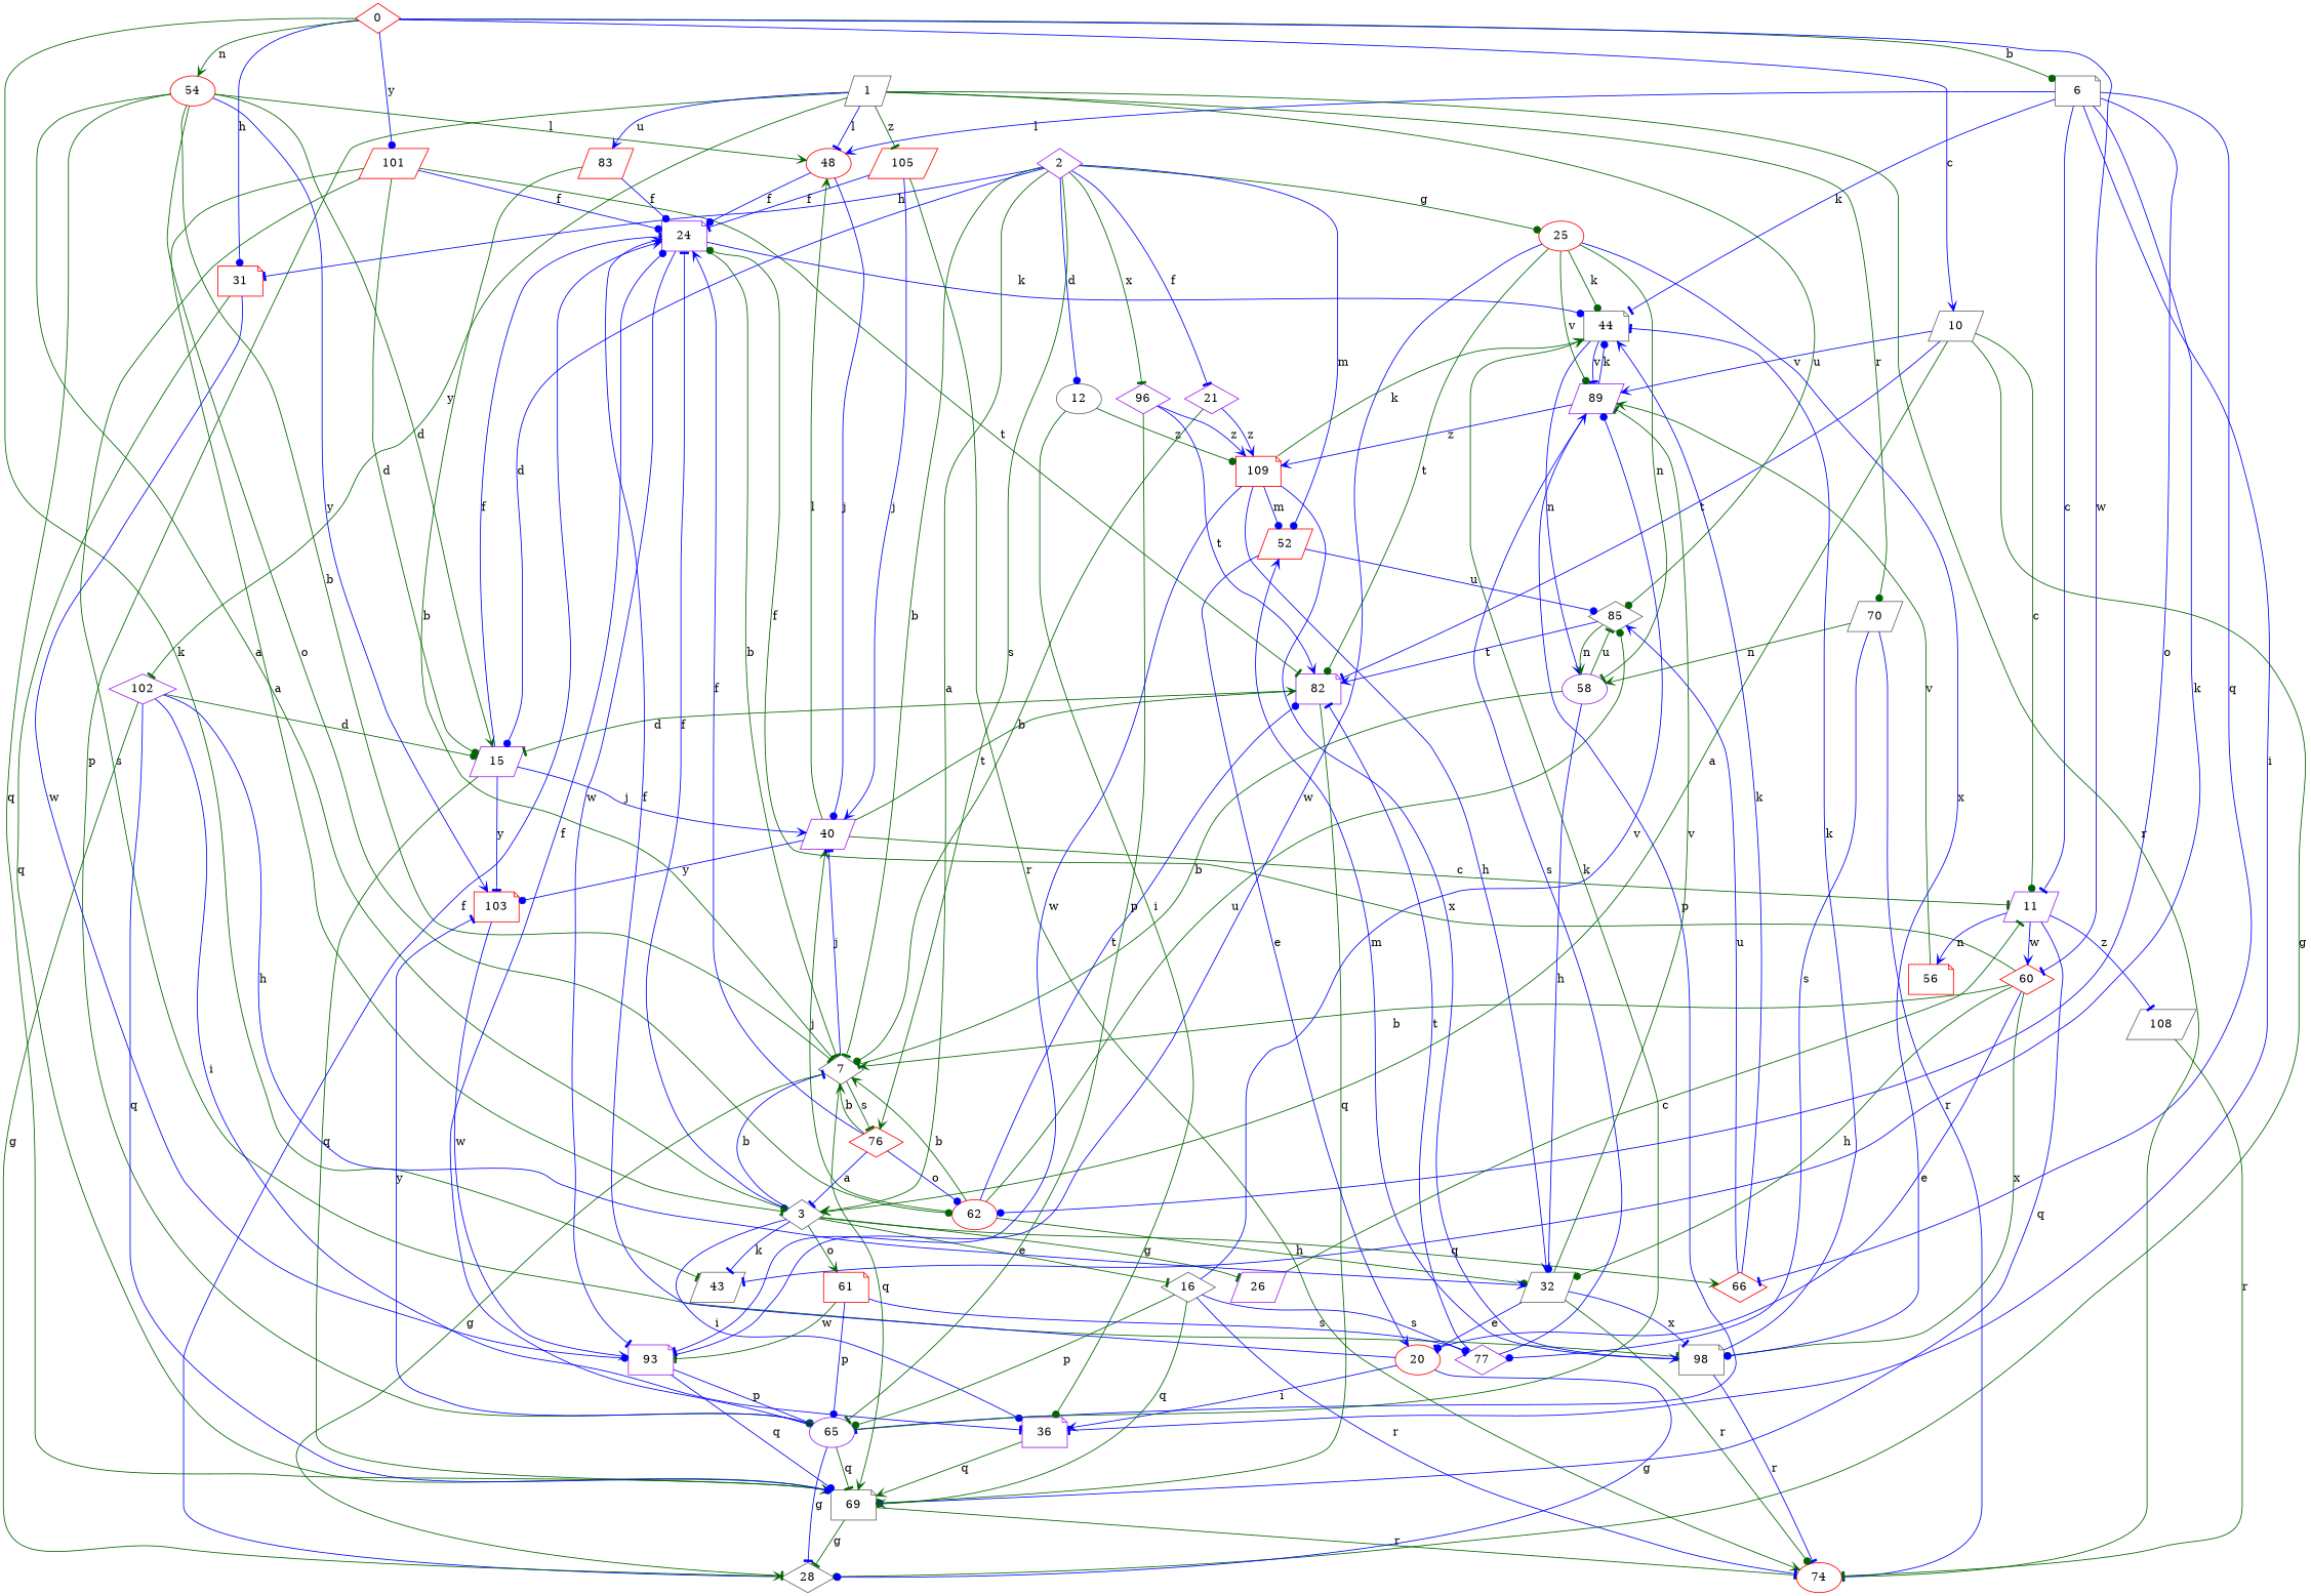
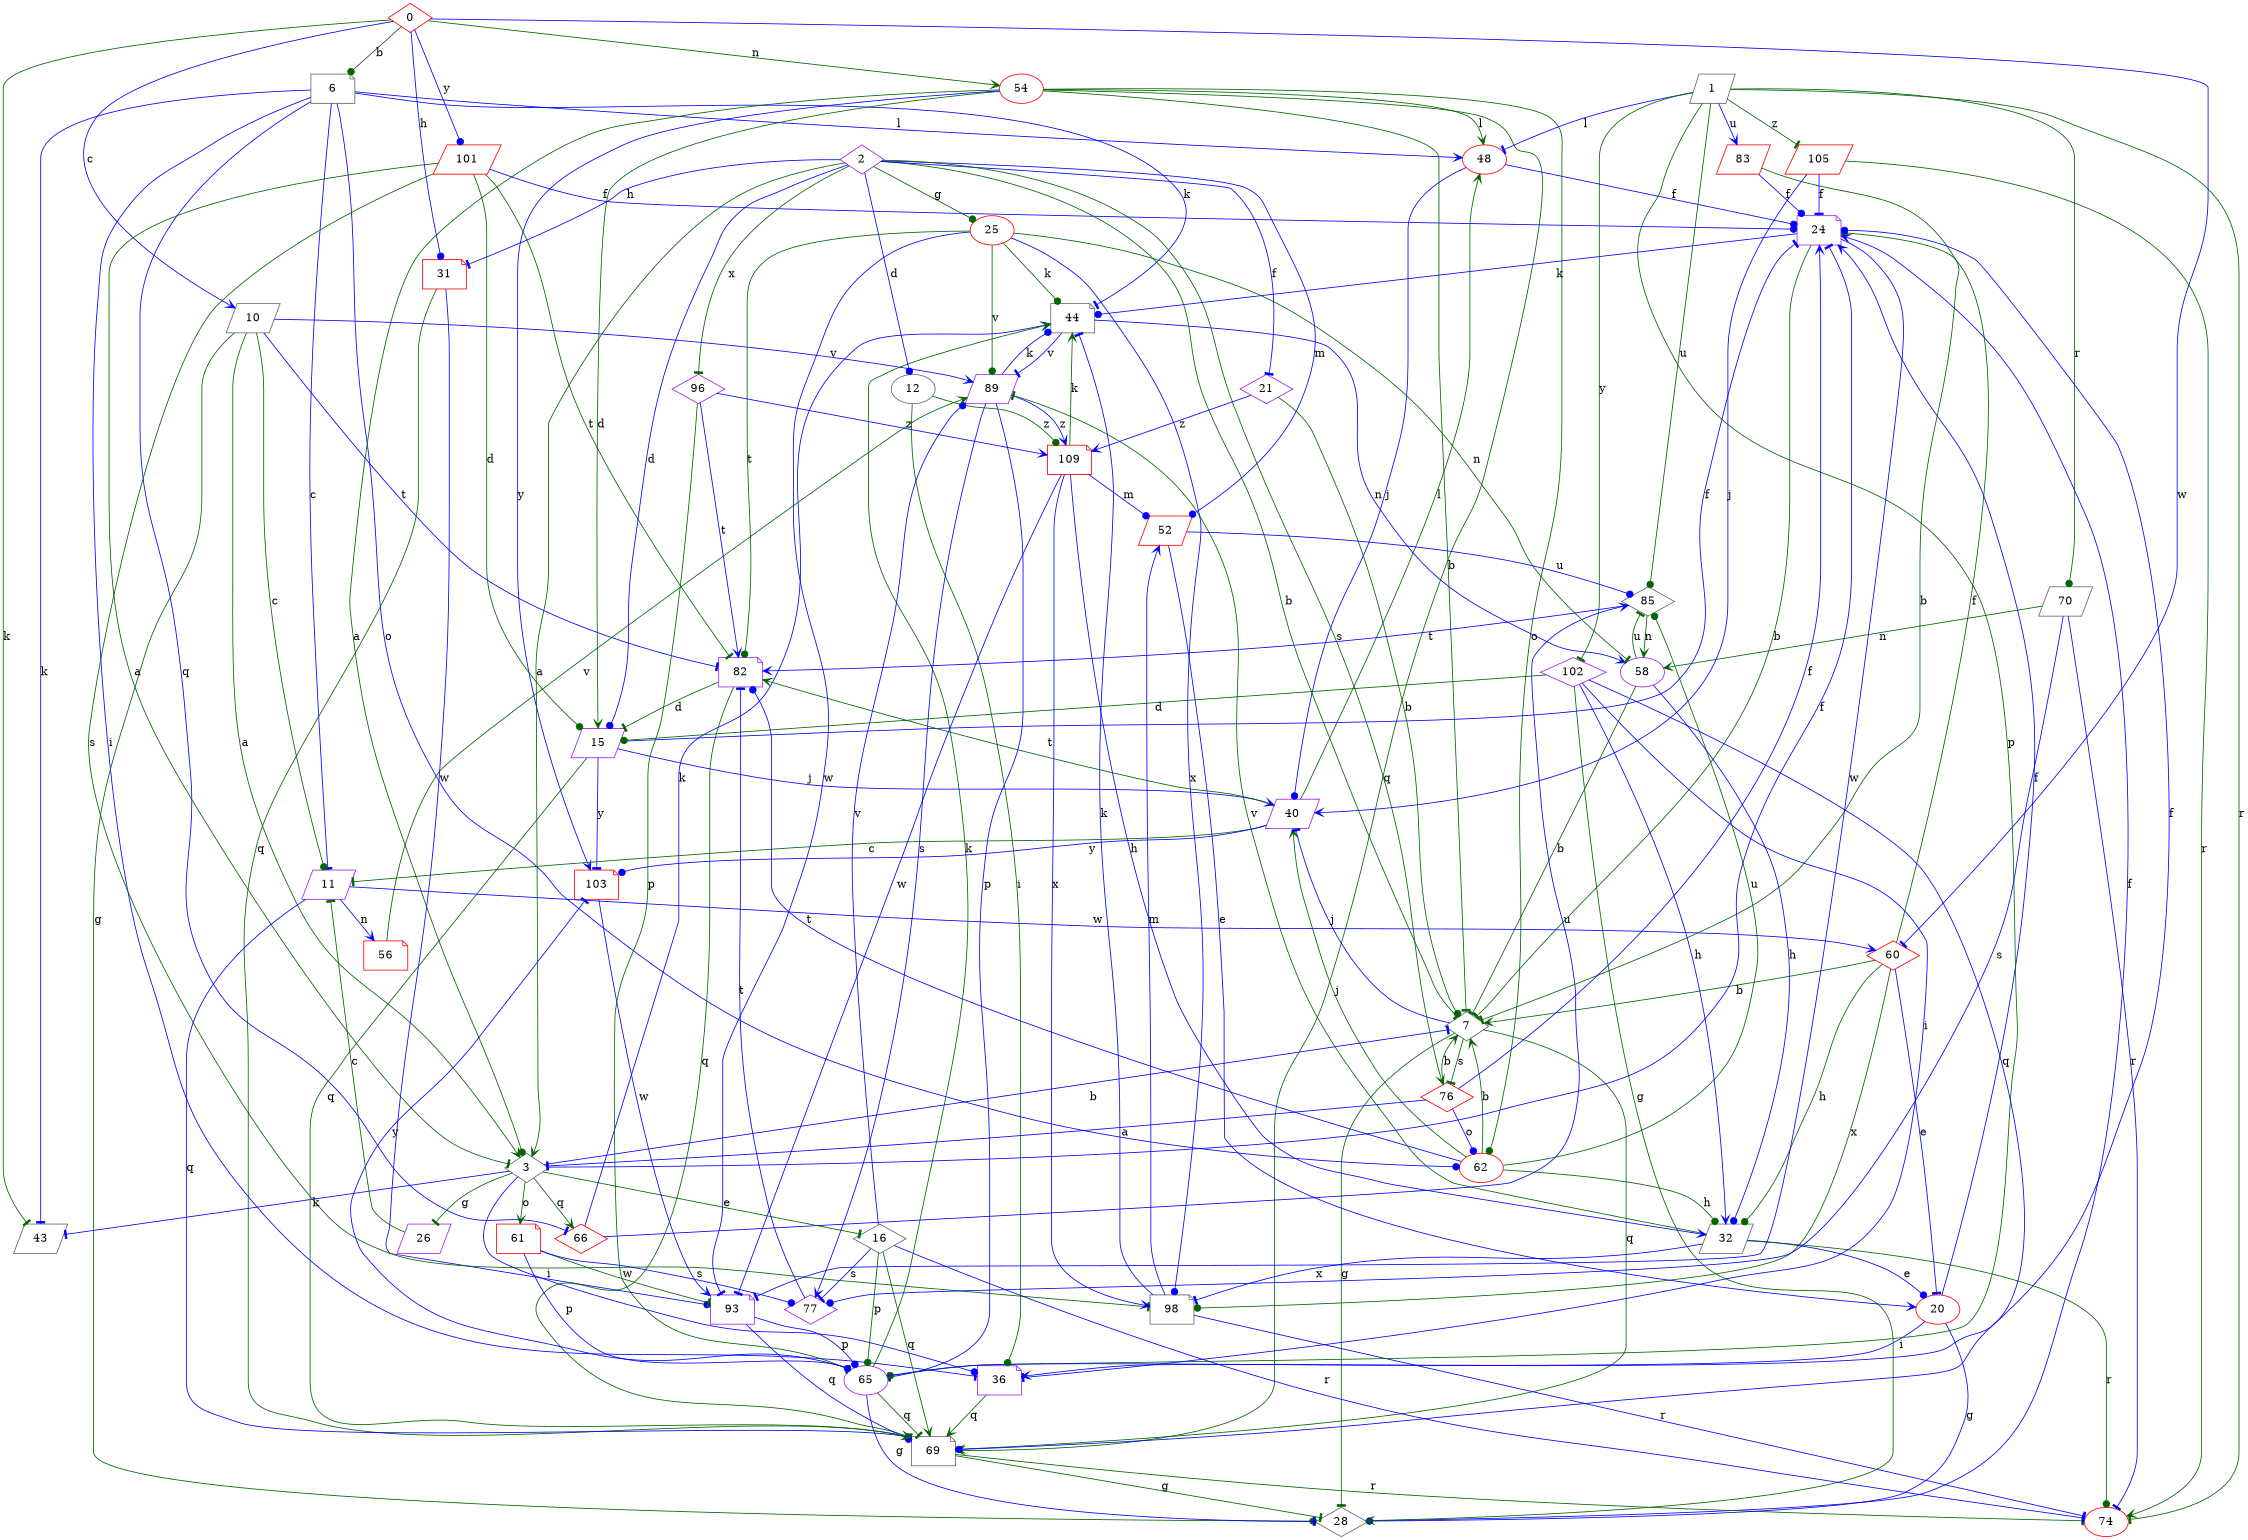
  strict digraph {
    node [color=red shape=parallelogram]
    edge [arrowhead=tee color=blue]
    0 [shape=diamond]
    6 [color=gray40 shape=note]
    10 [color=gray40]
    31 [shape=note]
    43 [color=gray40]
    54 [shape=ellipse]
    n7 [label=60 shape=diamond]
    101
    48 [shape=ellipse]
    36 [color=purple shape=note]
    66 [shape=diamond]
    11 [color=purple]
    44 [color=gray40 shape=note]
    62 [shape=ellipse]
    3 [color=gray40 shape=diamond]
    28 [color=gray40 shape=diamond]
    82 [color=purple shape=note]
    89 [color=purple]
    69 [color=gray40 shape=note]
    93 [color=purple shape=note]
    7 [color=gray40 shape=diamond]
    15 [color=purple]
    103 [shape=note]
    24 [color=purple shape=note]
    20 [shape=ellipse]
    98 [color=gray40 shape=note]
    32 [color=gray40]
    1 [color=gray40]
    65 [color=purple shape=ellipse]
    70 [color=gray40]
    74 [shape=ellipse]
    83
    85 [color=gray40 shape=diamond]
    102 [color=purple shape=diamond]
    105
    40 [color=purple]
    77 [color=purple shape=diamond]
    58 [color=purple shape=ellipse]
    2 [color=purple shape=diamond]
    12 [color=gray40 shape=ellipse]
    21 [color=purple shape=diamond]
    25 [shape=ellipse]
    52
    76 [shape=diamond]
    96 [color=purple shape=diamond]
    16 [color=gray40 shape=diamond]
    26 [color=purple]
    61 [shape=note]
    109 [shape=note]
    56 [shape=note]
-   108 [color=gray40]
    0 -> 6 [arrowhead=dot color=darkgreen label=b]
    0 -> 10 [arrowhead=vee label=c]
    0 -> 31 [arrowhead=dot label=h]
    0 -> 43 [color=darkgreen label=k]
    0 -> 54 [arrowhead=vee color=darkgreen label=n]
    0 -> n7 [label=w]
    0 -> 101 [arrowhead=dot label=y]
    6 -> 43 [label=k]
    6 -> 48 [arrowhead=vee label=l]
    6 -> 36 [label=i]
    6 -> 66 [label=q]
    6 -> 11 [label=c]
    6 -> 44 [label=k]
    6 -> 62 [arrowhead=dot label=o]
    10 -> 11 [arrowhead=dot color=darkgreen label=c]
    10 -> 3 [arrowhead=vee color=darkgreen label=a]
    10 -> 28 [arrowhead=dot color=darkgreen label=g]
    10 -> 82 [label=t]
    10 -> 89 [arrowhead=vee label=v]
    31 -> 69 [arrowhead=vee color=darkgreen label=q]
    31 -> 93 [arrowhead=dot label=w]
    54 -> 48 [arrowhead=vee color=darkgreen label=l]
    54 -> 62 [arrowhead=dot color=darkgreen label=o]
    54 -> 3 [arrowhead=dot color=darkgreen label=a]
    54 -> 69 [arrowhead=vee color=darkgreen label=q]
    54 -> 7 [color=darkgreen label=b]
    54 -> 15 [arrowhead=vee color=darkgreen label=d]
    54 -> 103 [arrowhead=vee label=y]
    n7 -> 7 [arrowhead=vee color=darkgreen label=b]
    n7 -> 24 [arrowhead=dot color=darkgreen label=f]
    n7 -> 20 [label=e]
    n7 -> 98 [arrowhead=dot color=darkgreen label=x]
    n7 -> 32 [arrowhead=dot color=darkgreen label=h]
    101 -> 3 [color=darkgreen label=a]
    101 -> 82 [color=darkgreen label=t]
    101 -> 15 [arrowhead=dot color=darkgreen label=d]
    101 -> 24 [arrowhead=dot label=f]
    101 -> 98 [color=darkgreen label=s]
    48 -> 24 [arrowhead=dot label=f]
    48 -> 40 [arrowhead=dot label=j]
    36 -> 69 [arrowhead=vee color=darkgreen label=q]
    66 -> 44 [arrowhead=vee label=k]
    66 -> 85 [arrowhead=vee label=u]
    11 -> n7 [arrowhead=vee label=w]
    11 -> 69 [arrowhead=dot label=q]
    11 -> 56 [arrowhead=vee label=n]
-   11 -> 108 [label=z]
    44 -> 89 [label=v]
    44 -> 58 [arrowhead=vee label=n]
    62 -> 82 [arrowhead=dot label=t]
    62 -> 7 [arrowhead=vee color=darkgreen label=b]
    62 -> 32 [arrowhead=dot color=darkgreen label=h]
    62 -> 85 [arrowhead=dot color=darkgreen label=u]
    62 -> 40 [arrowhead=vee color=darkgreen label=j]
    3 -> 43 [label=k]
    3 -> 36 [arrowhead=dot label=i]
    3 -> 66 [arrowhead=vee color=darkgreen label=q]
    3 -> 7 [label=b]
    3 -> 24 [label=f]
    3 -> 16 [color=darkgreen label=e]
    3 -> 26 [color=darkgreen label=g]
    3 -> 61 [arrowhead=vee color=darkgreen label=o]
    28 -> 24 [arrowhead=vee label=f]
    82 -> 69 [color=darkgreen label=q]
    82 -> 15 [color=darkgreen label=d]
    89 -> 44 [arrowhead=dot label=k]
    89 -> 65 [label=p]
-   77 -> 89 [arrowhead=vee label=s]
+   89 -> 77 [arrowhead=vee label=s]
    89 -> 109 [arrowhead=vee label=z]
    69 -> 28 [color=darkgreen label=g]
    69 -> 74 [color=darkgreen label=r]
    93 -> 69 [arrowhead=dot label=q]
    93 -> 65 [arrowhead=dot label=p]
    7 -> 28 [color=darkgreen label=g]
    7 -> 69 [arrowhead=vee color=darkgreen label=q]
    7 -> 40 [label=j]
    7 -> 76 [color=darkgreen label=s]
    15 -> 69 [arrowhead=vee color=darkgreen label=q]
    15 -> 103 [label=y]
    15 -> 24 [label=f]
    15 -> 40 [arrowhead=vee label=j]
    103 -> 93 [arrowhead=vee label=w]
    24 -> 44 [arrowhead=dot label=k]
    24 -> 93 [label=w]
    24 -> 7 [color=darkgreen label=b]
    20 -> 36 [arrowhead=vee label=i]
    20 -> 28 [arrowhead=dot label=g]
    20 -> 24 [arrowhead=vee label=f]
    98 -> 44 [label=k]
    98 -> 74 [label=r]
    98 -> 52 [arrowhead=vee label=m]
    32 -> 89 [color=darkgreen label=v]
    32 -> 20 [arrowhead=dot label=e]
    32 -> 98 [label=x]
    32 -> 74 [arrowhead=dot color=darkgreen label=r]
    1 -> 48 [label=l]
    1 -> 65 [arrowhead=dot color=darkgreen label=p]
    1 -> 70 [arrowhead=dot color=darkgreen label=r]
    1 -> 74 [color=darkgreen label=r]
    1 -> 83 [arrowhead=vee label=u]
    1 -> 85 [arrowhead=dot color=darkgreen label=u]
    1 -> 102 [color=darkgreen label=y]
    1 -> 105 [color=darkgreen label=z]
    65 -> 44 [arrowhead=vee color=darkgreen label=k]
    65 -> 28 [label=g]
    65 -> 69 [color=darkgreen label=q]
    65 -> 103 [label=y]
    65 -> 24 [arrowhead=dot label=f]
    70 -> 74 [label=r]
    70 -> 77 [arrowhead=dot label=s]
    70 -> 58 [arrowhead=vee color=darkgreen label=n]
    83 -> 7 [color=darkgreen label=b]
    83 -> 24 [arrowhead=dot label=f]
    85 -> 82 [arrowhead=vee label=t]
    85 -> 58 [arrowhead=vee color=darkgreen label=n]
    102 -> 36 [label=i]
    102 -> 28 [arrowhead=vee color=darkgreen label=g]
    102 -> 69 [arrowhead=dot label=q]
    102 -> 15 [arrowhead=dot color=darkgreen label=d]
    102 -> 32 [arrowhead=vee label=h]
    105 -> 24 [label=f]
    105 -> 74 [arrowhead=vee color=darkgreen label=r]
    105 -> 40 [arrowhead=vee label=j]
    40 -> 48 [arrowhead=vee color=darkgreen label=l]
    40 -> 11 [color=darkgreen label=c]
    40 -> 82 [arrowhead=vee color=darkgreen label=t]
    40 -> 103 [arrowhead=dot label=y]
    77 -> 82 [label=t]
    58 -> 7 [color=darkgreen label=b]
    58 -> 32 [arrowhead=dot label=h]
    58 -> 85 [color=darkgreen label=u]
    2 -> 31 [label=h]
    2 -> 3 [arrowhead=vee color=darkgreen label=a]
    2 -> 7 [color=darkgreen label=b]
    2 -> 15 [arrowhead=dot label=d]
    2 -> 12 [arrowhead=dot label=d]
    2 -> 21 [label=f]
    2 -> 25 [arrowhead=dot color=darkgreen label=g]
    2 -> 52 [arrowhead=dot label=m]
    2 -> 76 [arrowhead=vee color=darkgreen label=s]
    2 -> 96 [color=darkgreen label=x]
    12 -> 36 [arrowhead=dot color=darkgreen label=i]
    12 -> 109 [arrowhead=dot color=darkgreen label=z]
    21 -> 7 [arrowhead=dot color=darkgreen label=b]
    21 -> 109 [arrowhead=vee label=z]
    25 -> 44 [arrowhead=dot color=darkgreen label=k]
    25 -> 82 [arrowhead=dot color=darkgreen label=t]
    25 -> 89 [arrowhead=dot color=darkgreen label=v]
    25 -> 93 [label=w]
    25 -> 98 [arrowhead=dot label=x]
    25 -> 58 [color=darkgreen label=n]
    52 -> 20 [arrowhead=vee label=e]
    52 -> 85 [arrowhead=dot label=u]
    76 -> 62 [arrowhead=dot label=o]
    76 -> 3 [label=a]
    76 -> 7 [arrowhead=vee color=darkgreen label=b]
    76 -> 24 [arrowhead=vee label=f]
    96 -> 82 [arrowhead=vee label=t]
    96 -> 65 [color=darkgreen label=p]
    96 -> 109 [arrowhead=vee label=z]
    16 -> 89 [arrowhead=dot label=v]
    16 -> 69 [arrowhead=vee color=darkgreen label=q]
    16 -> 65 [arrowhead=dot color=darkgreen label=p]
    16 -> 74 [label=r]
    16 -> 77 [label=s]
    26 -> 11 [color=darkgreen label=c]
    61 -> 93 [color=darkgreen label=w]
    61 -> 65 [arrowhead=dot label=p]
    61 -> 77 [arrowhead=dot label=s]
    109 -> 44 [arrowhead=vee color=darkgreen label=k]
    109 -> 93 [label=w]
    109 -> 98 [arrowhead=vee label=x]
    109 -> 32 [arrowhead=vee label=h]
    109 -> 52 [arrowhead=dot label=m]
    56 -> 89 [arrowhead=vee color=darkgreen label=v]
-   108 -> 74 [color=darkgreen label=r]
  }
